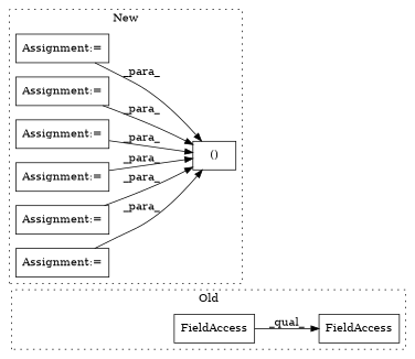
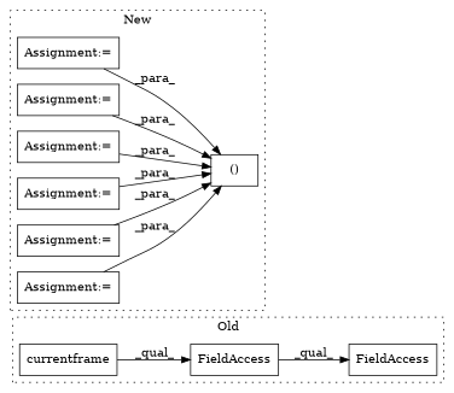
  digraph {
    rankdir=LR
    node [a=7 l=5 s=364 shape=box]
+   n1 [a=32 l=14 label=currentframe s=372]
    n2 [a=22 l=29 label=FieldAccess]
    n3 [a=22 l=38 label=FieldAccess]
    n4 [a=106 l=112 label="()" s=407]
    n5 [l=13 label="Assignment:=" s=252]
    n6 [label="Assignment:=" s=391]
    n7 [label="Assignment:=" s=332]
    n8 [l=11 label="Assignment:=" s=228]
    n9 [l=8 label="Assignment:=" s=210]
    n10 [label="Assignment:="]
    subgraph cluster_1 {
      label=Old
      style=dotted
+     n1
      n2
      n3
    }
    subgraph cluster_2 {
      label=New
      style=dotted
      n4
      n5
      n6
      n7
      n8
      n9
      n10
    }
+   n1 -> n2 [label=_qual_]
    n2 -> n3 [label=_qual_]
    n5 -> n4 [label=_para_]
    n6 -> n4 [label=_para_]
    n7 -> n4 [label=_para_]
    n8 -> n4 [label=_para_]
    n9 -> n4 [label=_para_]
    n10 -> n4 [label=_para_]
  }
